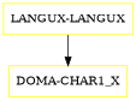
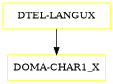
  digraph {
    node [color=yellow shape=box]
-   "DTEL-LANGUX" [label="LANGUX-LANGUX"]
+   "DTEL-LANGUX"
    "DOMA-CHAR1_X"
    "DTEL-LANGUX" -> "DOMA-CHAR1_X"
  }
